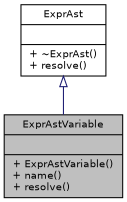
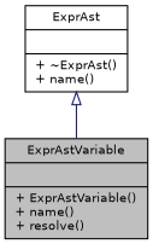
  digraph {
    fontname="DejaVu Sans"
    node [color=black fontname="DejaVu Sans" fontsize=10 shape=record style=filled]
    n1 [fillcolor=grey75 fontcolor=black height=0.2 label="{ExprAstVariable\n||+ ExprAstVariable()\l+ name()\l+ resolve()\l}" width=0.4]
-   n2 [fillcolor=white height=0.2 label="{ExprAst\n||+ ~ExprAst()\l+ resolve()\l}" width=0.4]
+   n2 [fillcolor=white height=0.2 label="{ExprAst\n||+ ~ExprAst()\l+ name()\l}" width=0.4]
    n2 -> n1 [arrowtail=onormal color=midnightblue dir=back fontname="DejaVu Sans" fontsize=10 labelfontname=Helvetica labelfontsize=10 style=solid]
  }
